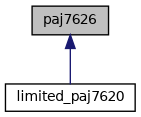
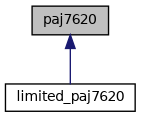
  digraph {
    node [color=black fontname=Helvetica fontsize=10 shape=record style=filled]
-   n1 [fillcolor=grey75 fontcolor=black height=0.2 label=paj7626 width=0.4]
+   n1 [fillcolor=grey75 fontcolor=black height=0.2 label=paj7620 width=0.4]
    n2 [fillcolor=white height=0.2 label=limited_paj7620 width=0.4]
    n1 -> n2 [color=midnightblue dir=back fontname=Helvetica fontsize=10 labelfontname=Helvetica labelfontsize=10 style=solid]
  }
